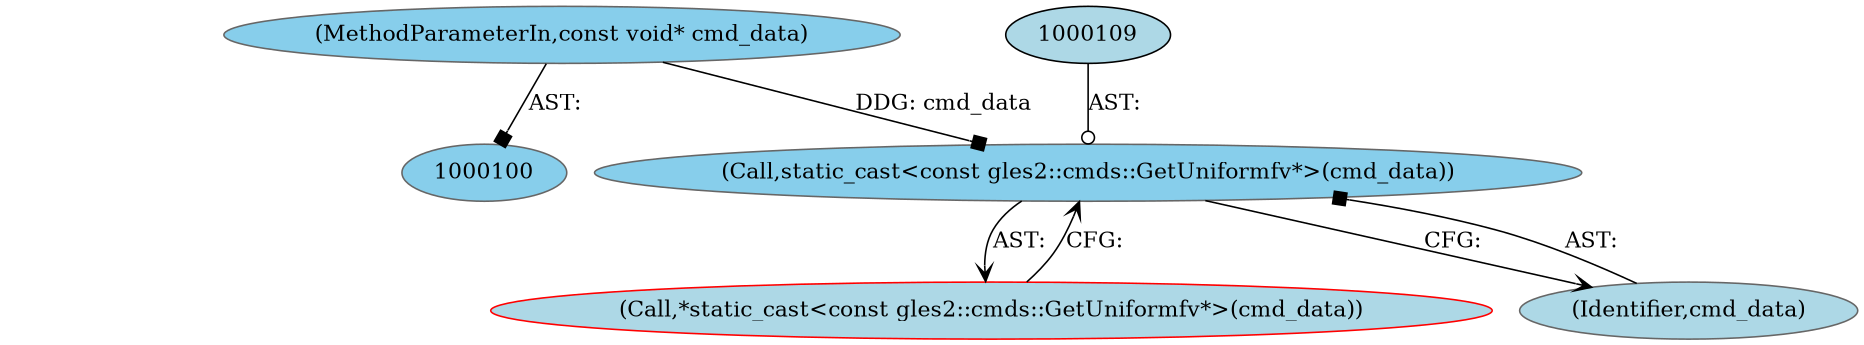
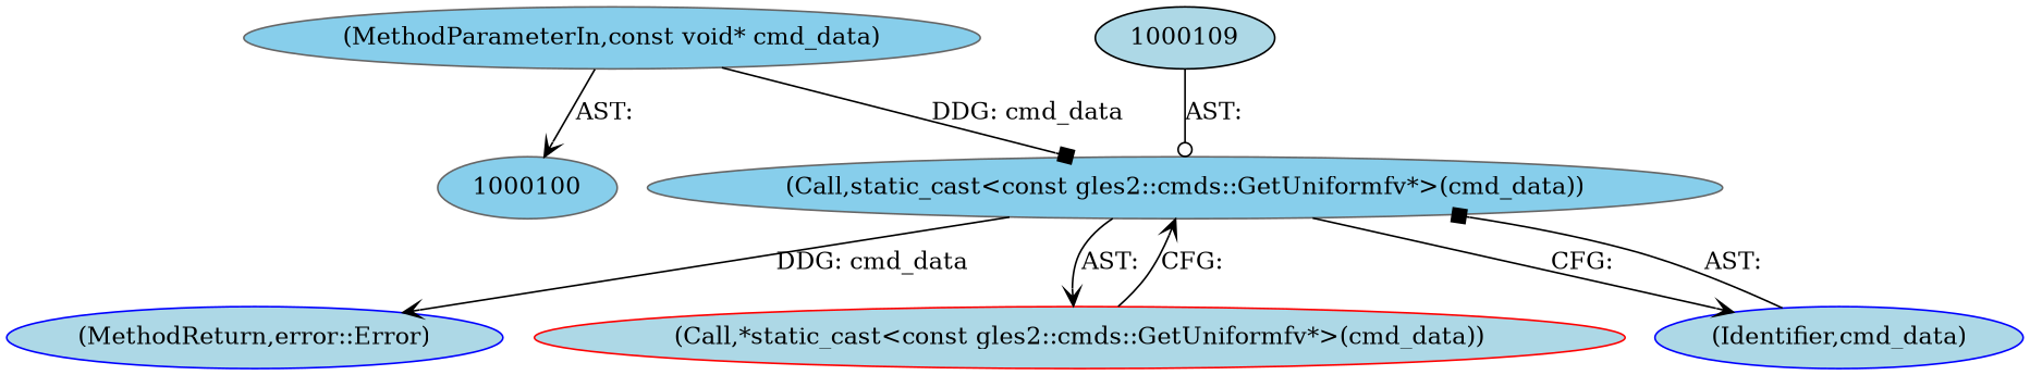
  digraph {
    node [color=gray40 fillcolor=lightblue style=filled]
    edge [arrowhead=vee]
    n1 [fillcolor=skyblue label="(MethodParameterIn,const void* cmd_data)"]
    n2 [fillcolor=skyblue label="(Call,static_cast<const gles2::cmds::GetUniformfv*>(cmd_data))"]
    1000100 [fillcolor=skyblue]
+   n4 [color=blue label="(MethodReturn,error::Error)"]
    n5 [color=red label="(Call,*static_cast<const gles2::cmds::GetUniformfv*>(cmd_data))"]
-   n6 [label="(Identifier,cmd_data)"]
+   n6 [color=blue label="(Identifier,cmd_data)"]
    1000109 [color=black]
    n1 -> n2 [arrowhead=box label="DDG: cmd_data"]
-   n1 -> 1000100 [arrowhead=box label="AST: "]
+   n1 -> 1000100 [label="AST: "]
+   n2 -> n4 [label="DDG: cmd_data"]
    n2 -> n5 [label="AST: "]
    n2 -> n6 [label="CFG: "]
    n5 -> n2 [label="CFG: "]
    n6 -> n2 [arrowhead=box label="AST: "]
    1000109 -> n2 [arrowhead=odot label="AST: "]
  }
